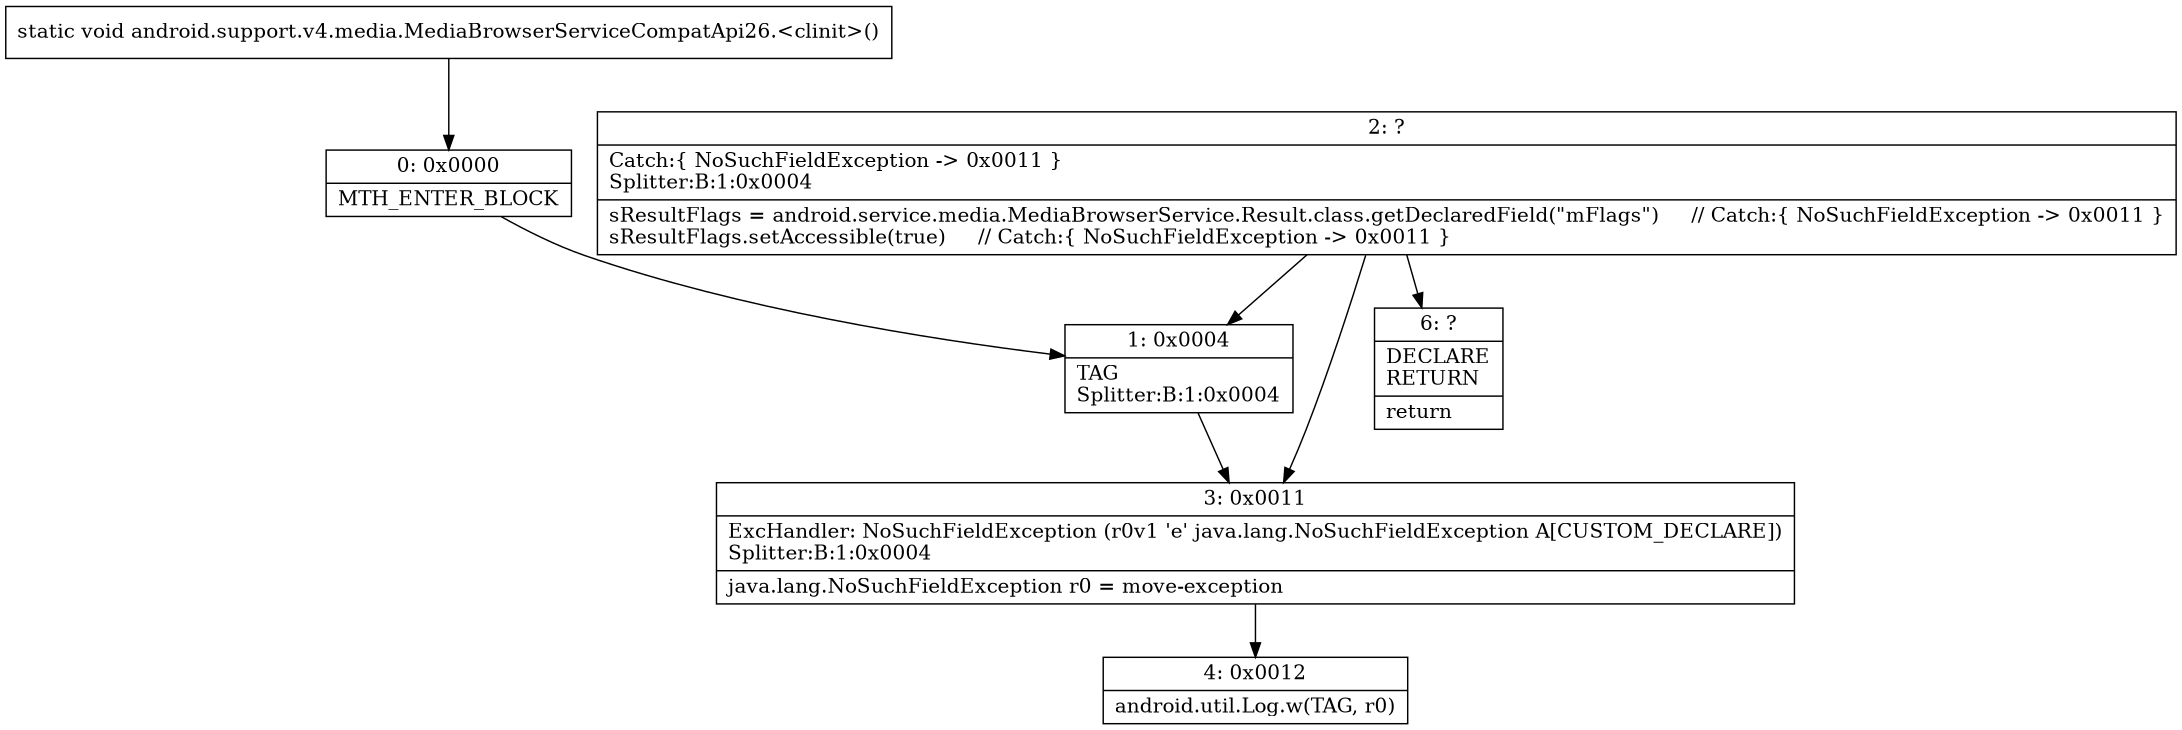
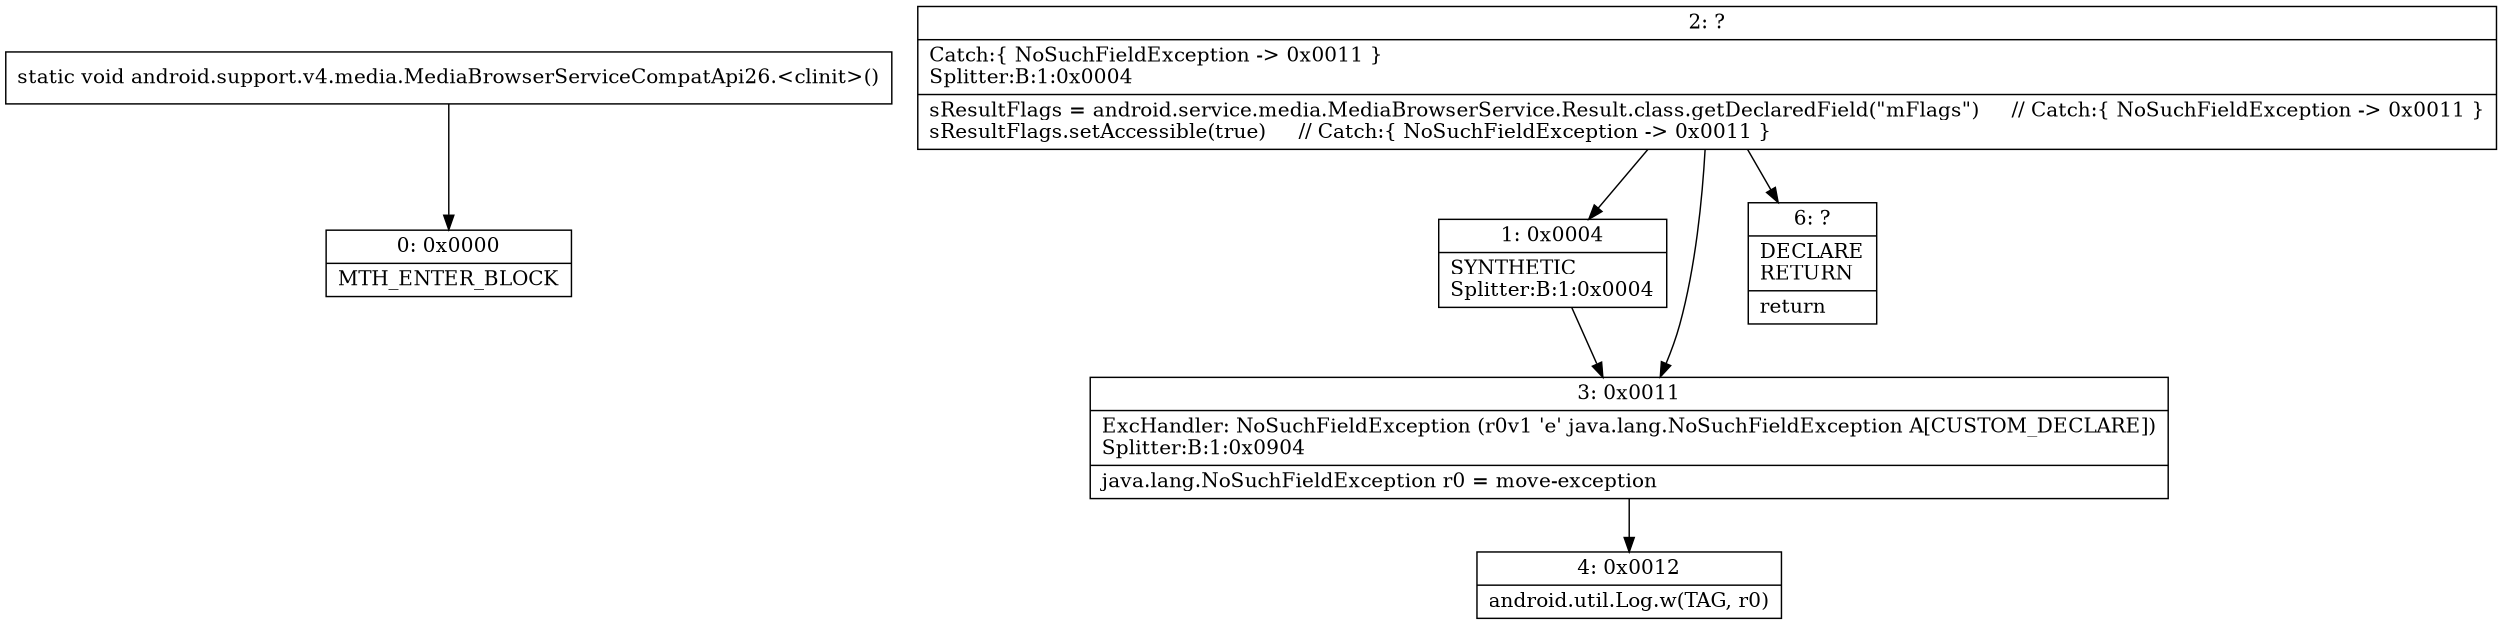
  digraph {
    node [shape=record]
    n1 [label="{0\:\ 0x0000|MTH_ENTER_BLOCK\l}"]
-   n2 [label="{1\:\ 0x0004|TAG\lSplitter:B:1:0x0004\l}"]
-   n3 [label="{3\:\ 0x0011|ExcHandler: NoSuchFieldException (r0v1 'e' java.lang.NoSuchFieldException A[CUSTOM_DECLARE])\lSplitter:B:1:0x0004\l|java.lang.NoSuchFieldException r0 = move\-exception\l}"]
+   n2 [label="{1\:\ 0x0004|SYNTHETIC\lSplitter:B:1:0x0004\l}"]
+   n3 [label="{3\:\ 0x0011|ExcHandler: NoSuchFieldException (r0v1 'e' java.lang.NoSuchFieldException A[CUSTOM_DECLARE])\lSplitter:B:1:0x0904\l|java.lang.NoSuchFieldException r0 = move\-exception\l}"]
    n4 [label="{2\:\ ?|Catch:\{ NoSuchFieldException \-\> 0x0011 \}\lSplitter:B:1:0x0004\l|sResultFlags = android.service.media.MediaBrowserService.Result.class.getDeclaredField(\"mFlags\")     \/\/ Catch:\{ NoSuchFieldException \-\> 0x0011 \}\lsResultFlags.setAccessible(true)     \/\/ Catch:\{ NoSuchFieldException \-\> 0x0011 \}\l}"]
    n5 [label="{6\:\ ?|DECLARE\lRETURN\l|return\l}"]
    n6 [label="{4\:\ 0x0012|android.util.Log.w(TAG, r0)\l}"]
    n7 [label="{static void android.support.v4.media.MediaBrowserServiceCompatApi26.\<clinit\>() }"]
-   n1 -> n2
    n2 -> n3
    n3 -> n6
    n4 -> n2
    n4 -> n3
    n4 -> n5
    n7 -> n1
  }
